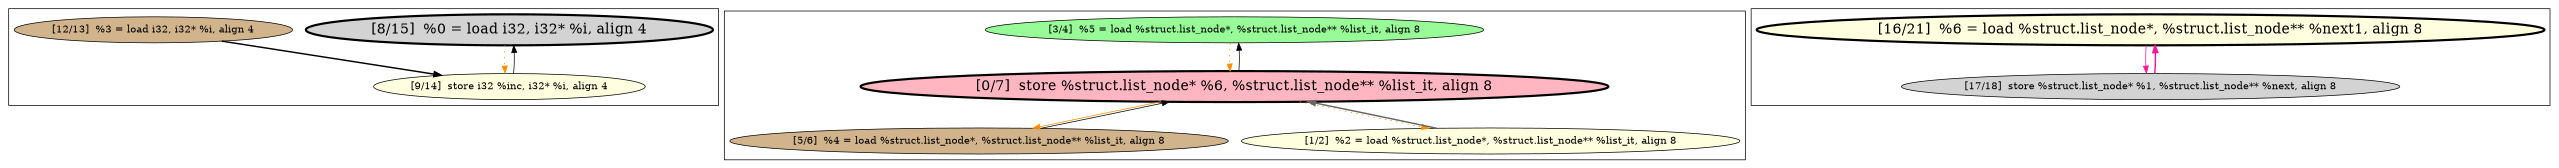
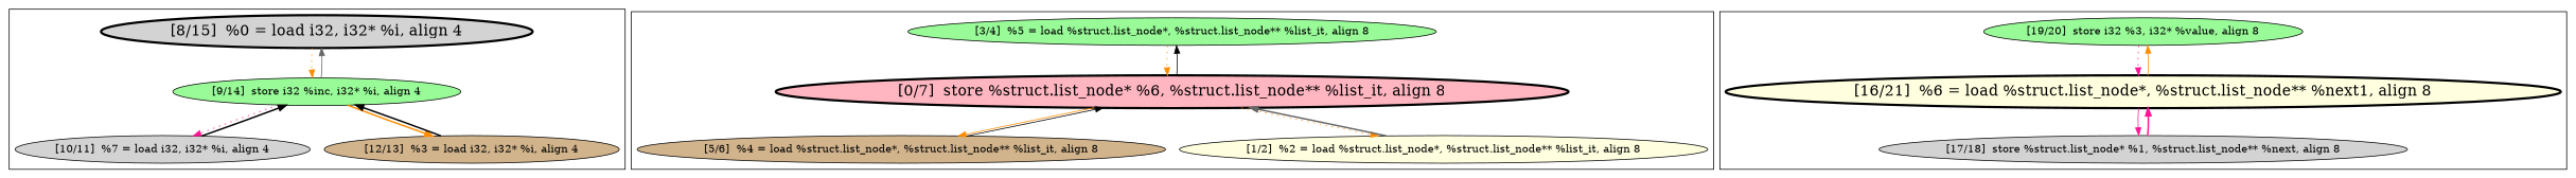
  digraph {
    node [fillcolor=lightgrey shape=ellipse style=filled]
    edge [color=darkorange style=solid]
    n1 [fontsize=20 label="[8/15]  %0 = load i32, i32* %i, align 4" penwidth=3.0]
-   n2 [fillcolor=lightyellow label="[9/14]  store i32 %inc, i32* %i, align 4"]
+   n2 [fillcolor=palegreen label="[9/14]  store i32 %inc, i32* %i, align 4"]
+   n3 [label="[10/11]  %7 = load i32, i32* %i, align 4"]
    n4 [fillcolor=tan label="[12/13]  %3 = load i32, i32* %i, align 4"]
    n5 [fillcolor=palegreen label="[3/4]  %5 = load %struct.list_node*, %struct.list_node** %list_it, align 8"]
    n6 [fillcolor=lightpink fontsize=20 label="[0/7]  store %struct.list_node* %6, %struct.list_node** %list_it, align 8" penwidth=3.0]
    n7 [fillcolor=tan label="[5/6]  %4 = load %struct.list_node*, %struct.list_node** %list_it, align 8"]
    n8 [fillcolor=lightyellow label="[1/2]  %2 = load %struct.list_node*, %struct.list_node** %list_it, align 8"]
+   n9 [fillcolor=palegreen label="[19/20]  store i32 %3, i32* %value, align 8"]
    n10 [fillcolor=lightyellow fontsize=20 label="[16/21]  %6 = load %struct.list_node*, %struct.list_node** %next1, align 8" penwidth=3.0]
    n11 [label="[17/18]  store %struct.list_node* %1, %struct.list_node** %next, align 8"]
    subgraph cluster_1 {
      n1
      n2
+     n3
      n4
    }
    subgraph cluster_2 {
      n5
      n6
      n7
      n8
    }
    subgraph cluster_3 {
+     n9
      n10
      n11
    }
    n1 -> n2 [style=dotted]
-   n2 -> n1 [color=black]
+   n2 -> n1 [color=gray40]
+   n2 -> n3 [color=deeppink style=dotted]
+   n2 -> n4 [style=bold]
+   n3 -> n2 [color=black style=bold]
    n4 -> n2 [color=black style=bold]
    n5 -> n6 [style=dotted]
    n6 -> n5 [color=black]
    n6 -> n7
    n6 -> n8 [style=dotted]
    n7 -> n6 [color=black]
    n8 -> n6 [color=gray40 style=bold]
+   n9 -> n10 [color=deeppink style=dotted]
+   n10 -> n9
    n10 -> n11 [color=deeppink]
    n11 -> n10 [color=deeppink style=bold]
  }
